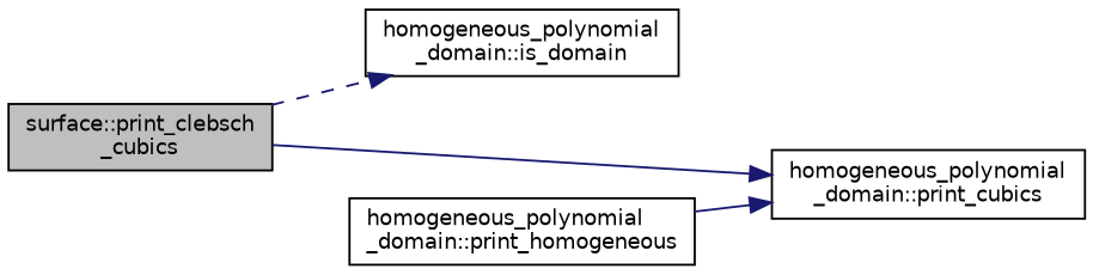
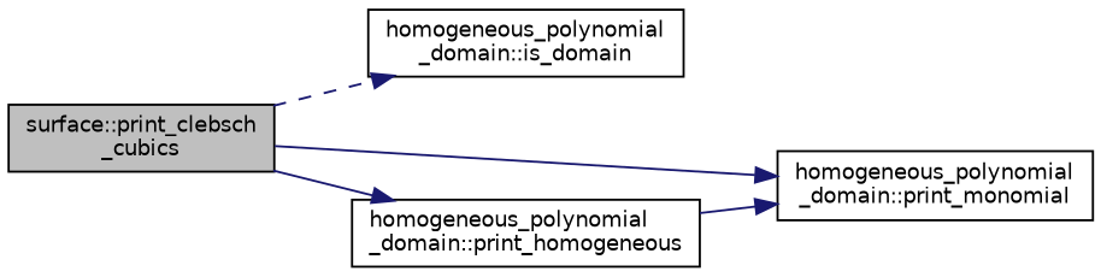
  digraph {
    rankdir=LR
    node [color=black fillcolor=white fontname=Helvetica fontsize=10 shape=record style=filled]
    edge [color=midnightblue fontname=Helvetica fontsize=10 labelfontname=Helvetica labelfontsize=10 style=solid]
    n1 [fillcolor=grey75 fontcolor=black height=0.2 label="surface::print_clebsch\l_cubics" width=0.4]
    n2 [height=0.2 label="homogeneous_polynomial\l_domain::is_domain" width=0.4]
-   n3 [height=0.2 label="homogeneous_polynomial\l_domain::print_cubics" width=0.4]
+   n3 [height=0.2 label="homogeneous_polynomial\l_domain::print_monomial" width=0.4]
    n4 [height=0.2 label="homogeneous_polynomial\l_domain::print_homogeneous" width=0.4]
    n1 -> n2 [style=dashed]
    n1 -> n3
+   n1 -> n4
    n4 -> n3
  }
